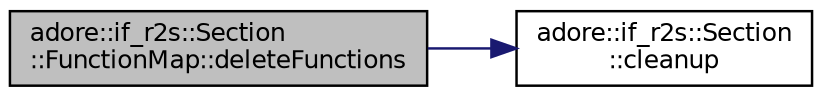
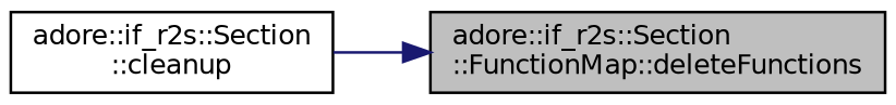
  digraph {
    rankdir=RL
    node [color=black fontname=Helvetica fontsize=10 shape=record style=filled]
    n1 [fillcolor=grey75 fontcolor=black height=0.2 label="adore::if_r2s::Section\l::FunctionMap::deleteFunctions" width=0.4]
    n2 [fillcolor=white height=0.2 label="adore::if_r2s::Section\l::cleanup" width=0.4]
-   n2 -> n1 [color=midnightblue dir=back fontname=Helvetica fontsize=10 labelfontname=Helvetica labelfontsize=10 style=solid]
+   n1 -> n2 [color=midnightblue dir=back fontname=Helvetica fontsize=10 labelfontname=Helvetica labelfontsize=10 style=solid]
  }
